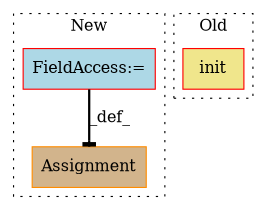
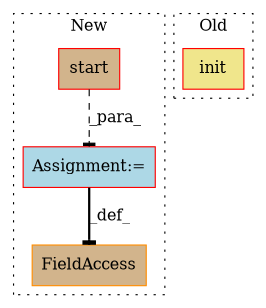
  digraph {
    node [a=32 l=6 s=733 shape=box style=filled fillcolor=tan color=red]
    edge [arrowhead=tee]
-   n2 [a=7 l=1 label="FieldAccess:=" fillcolor=lightblue]
-   n3 [a=22 label=Assignment s=727 color=darkorange]
+   n1 [l=7 label=start s=740]
+   n2 [a=7 l=1 label="Assignment:=" fillcolor=lightblue]
+   n3 [a=22 label=FieldAccess s=727 color=darkorange]
    n4 [label=init fillcolor=khaki]
    subgraph cluster_1 {
      label=New
      style=dotted
+     n1
      n2
      n3
    }
    subgraph cluster_2 {
      label=Old
      style=dotted
      n4
    }
+   n1 -> n2 [label=_para_ style=dashed]
    n2 -> n3 [label=_def_ style=bold]
  }
